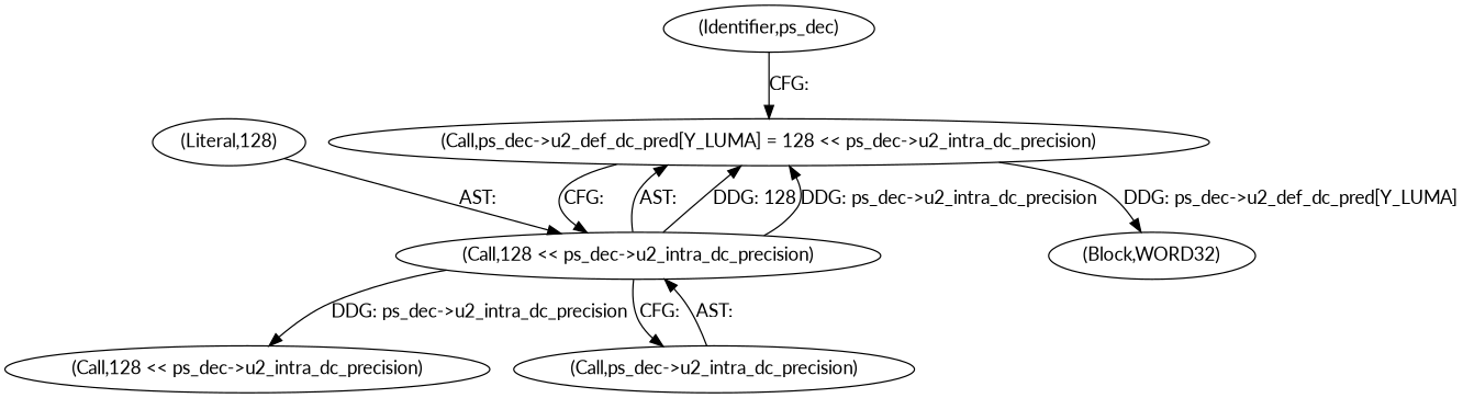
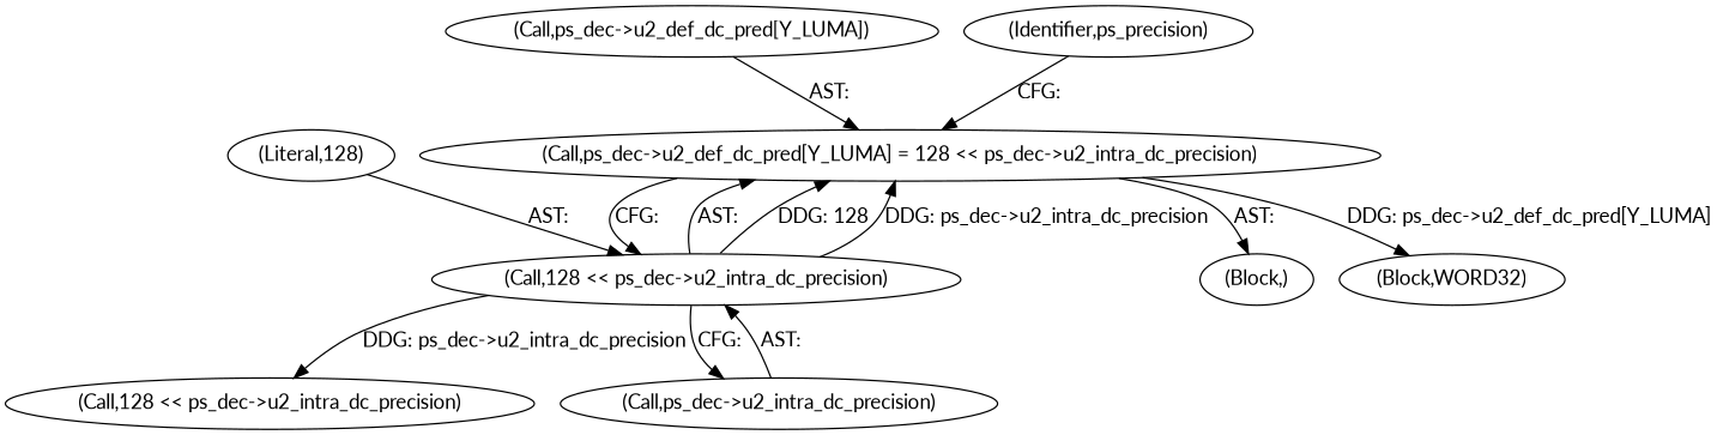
  digraph {
    fontname=Lato
    node [fontname=Lato]
    edge [fontname=Lato]
    n1 [label="(Call,ps_dec->u2_def_dc_pred[Y_LUMA] = 128 << ps_dec->u2_intra_dc_precision)"]
    n2 [label="(Call,128 << ps_dec->u2_intra_dc_precision)"]
    n3 [label="(Block,WORD32)"]
+   n4 [label="(Block,)"]
    n5 [label="(Call,128 << ps_dec->u2_intra_dc_precision)"]
    n6 [label="(Call,ps_dec->u2_intra_dc_precision)"]
+   n7 [label="(Call,ps_dec->u2_def_dc_pred[Y_LUMA])"]
    n8 [label="(Literal,128)"]
-   n9 [label="(Identifier,ps_dec)"]
+   n9 [label="(Identifier,ps_precision)"]
    n1 -> n2 [label="CFG: "]
    n1 -> n3 [label="DDG: ps_dec->u2_def_dc_pred[Y_LUMA]"]
+   n1 -> n4 [label="AST: "]
    n2 -> n1 [label="AST: "]
    n2 -> n1 [label="DDG: 128"]
    n2 -> n1 [label="DDG: ps_dec->u2_intra_dc_precision"]
    n2 -> n5 [label="DDG: ps_dec->u2_intra_dc_precision"]
    n2 -> n6 [label="CFG: "]
    n6 -> n2 [label="AST: "]
+   n7 -> n1 [label="AST: "]
    n8 -> n2 [label="AST: "]
    n9 -> n1 [label="CFG: "]
  }
